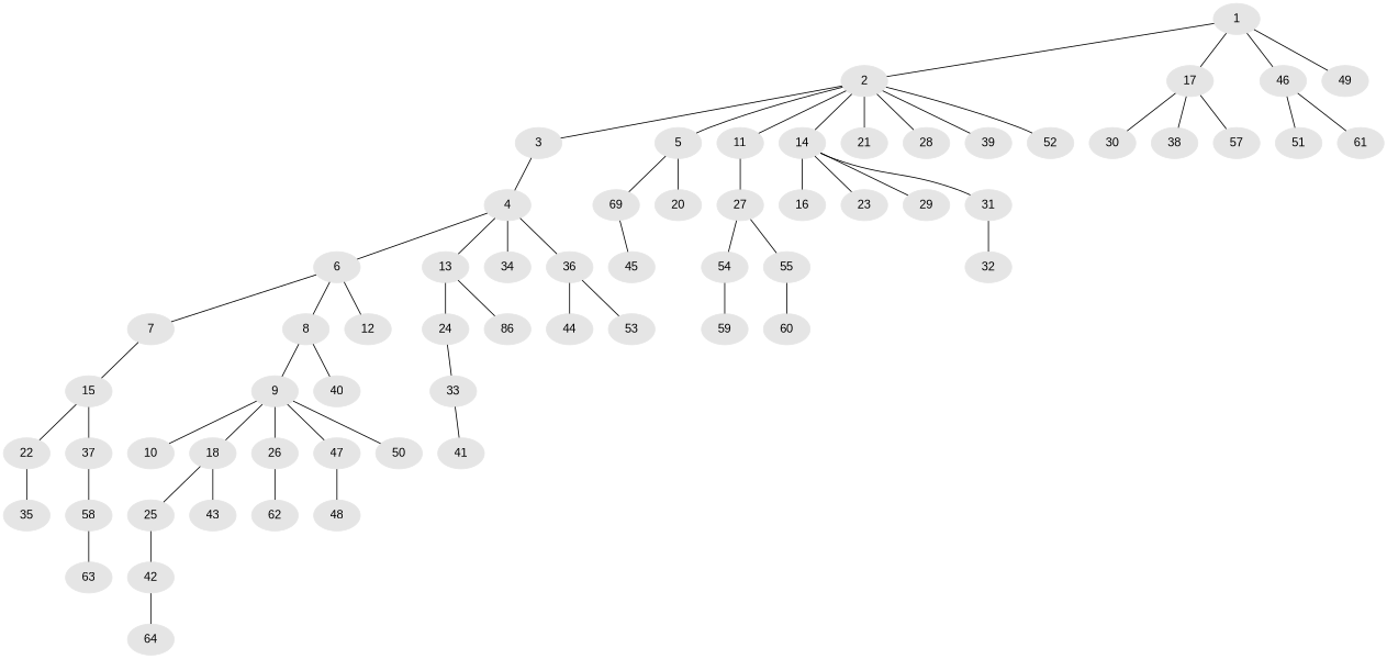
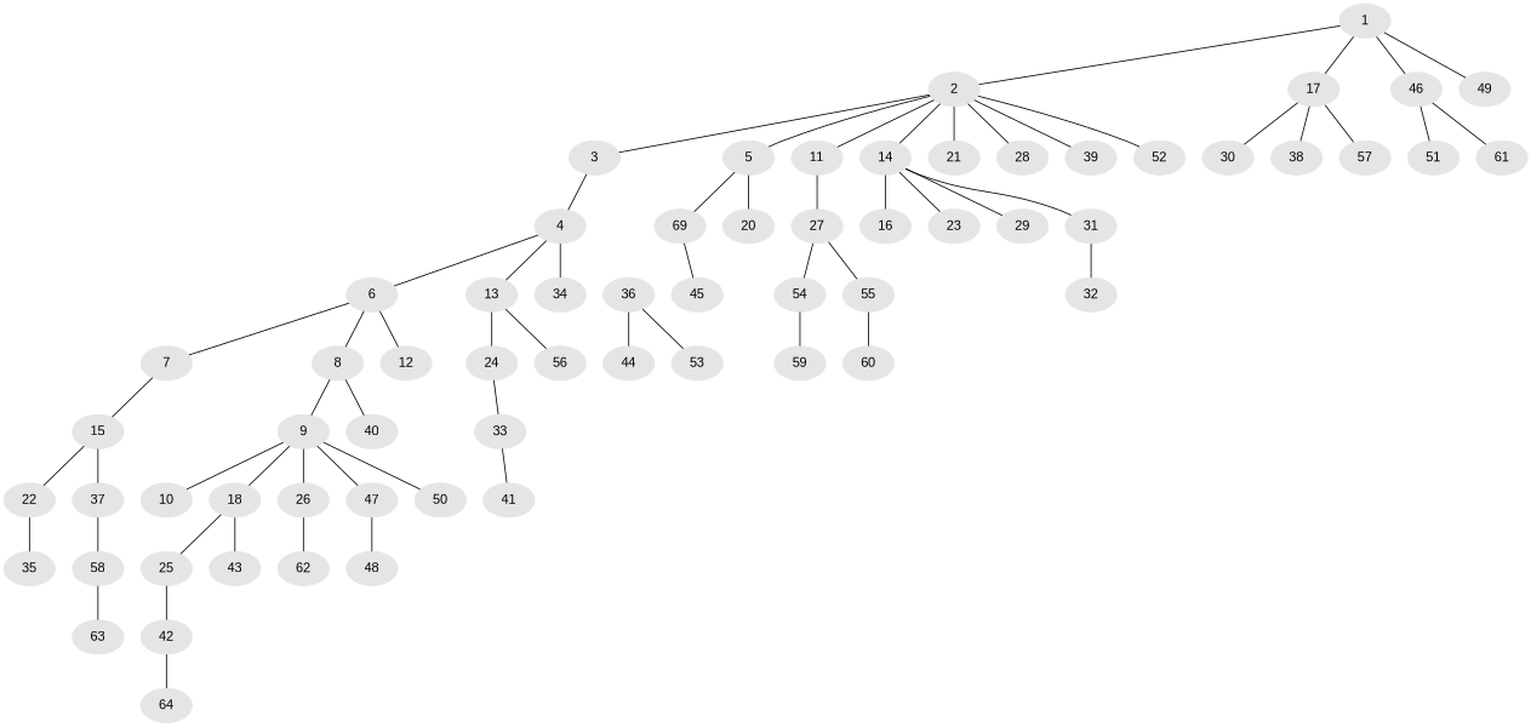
  graph {
    fontname="Liberation Sans"
    node [color=gray90 fontname="Liberation Sans" style=filled]
    edge [fontname="Liberation Sans"]
    1
    2
    17
    46
    49
    3
    5
    11
    14
    21
    28
    39
    52
    30
    38
    57
    51
    61
    4
    n20 [label=69]
    20
    27
    16
    23
    29
    31
    6
    13
    34
    36
    7
    8
    12
    24
-   56 [label=86]
+   56
    44
    53
    45
    15
    9
    40
    22
    37
    10
    18
    26
    47
    50
    25
    43
    62
    48
    54
    55
    33
    32
    35
    58
    42
    41
    64
    59
    60
    63
    1 -- 2
    1 -- 17
    1 -- 46
    1 -- 49
    2 -- 3
    2 -- 5
    2 -- 11
    2 -- 14
    2 -- 21
    2 -- 28
    2 -- 39
    2 -- 52
    17 -- 30
    17 -- 38
    17 -- 57
    46 -- 51
    46 -- 61
    3 -- 4
    5 -- n20
    5 -- 20
    11 -- 27
    14 -- 16
    14 -- 23
    14 -- 29
    14 -- 31
    4 -- 6
    4 -- 13
    4 -- 34
-   4 -- 36
    n20 -- 45
    27 -- 54
    27 -- 55
    31 -- 32
    6 -- 7
    6 -- 8
    6 -- 12
    13 -- 24
    13 -- 56
    36 -- 44
    36 -- 53
    7 -- 15
    8 -- 9
    8 -- 40
    24 -- 33
    15 -- 22
    15 -- 37
    9 -- 10
    9 -- 18
    9 -- 26
    9 -- 47
    9 -- 50
    22 -- 35
    37 -- 58
    18 -- 25
    18 -- 43
    26 -- 62
    47 -- 48
    25 -- 42
    54 -- 59
    55 -- 60
    33 -- 41
    58 -- 63
    42 -- 64
  }
